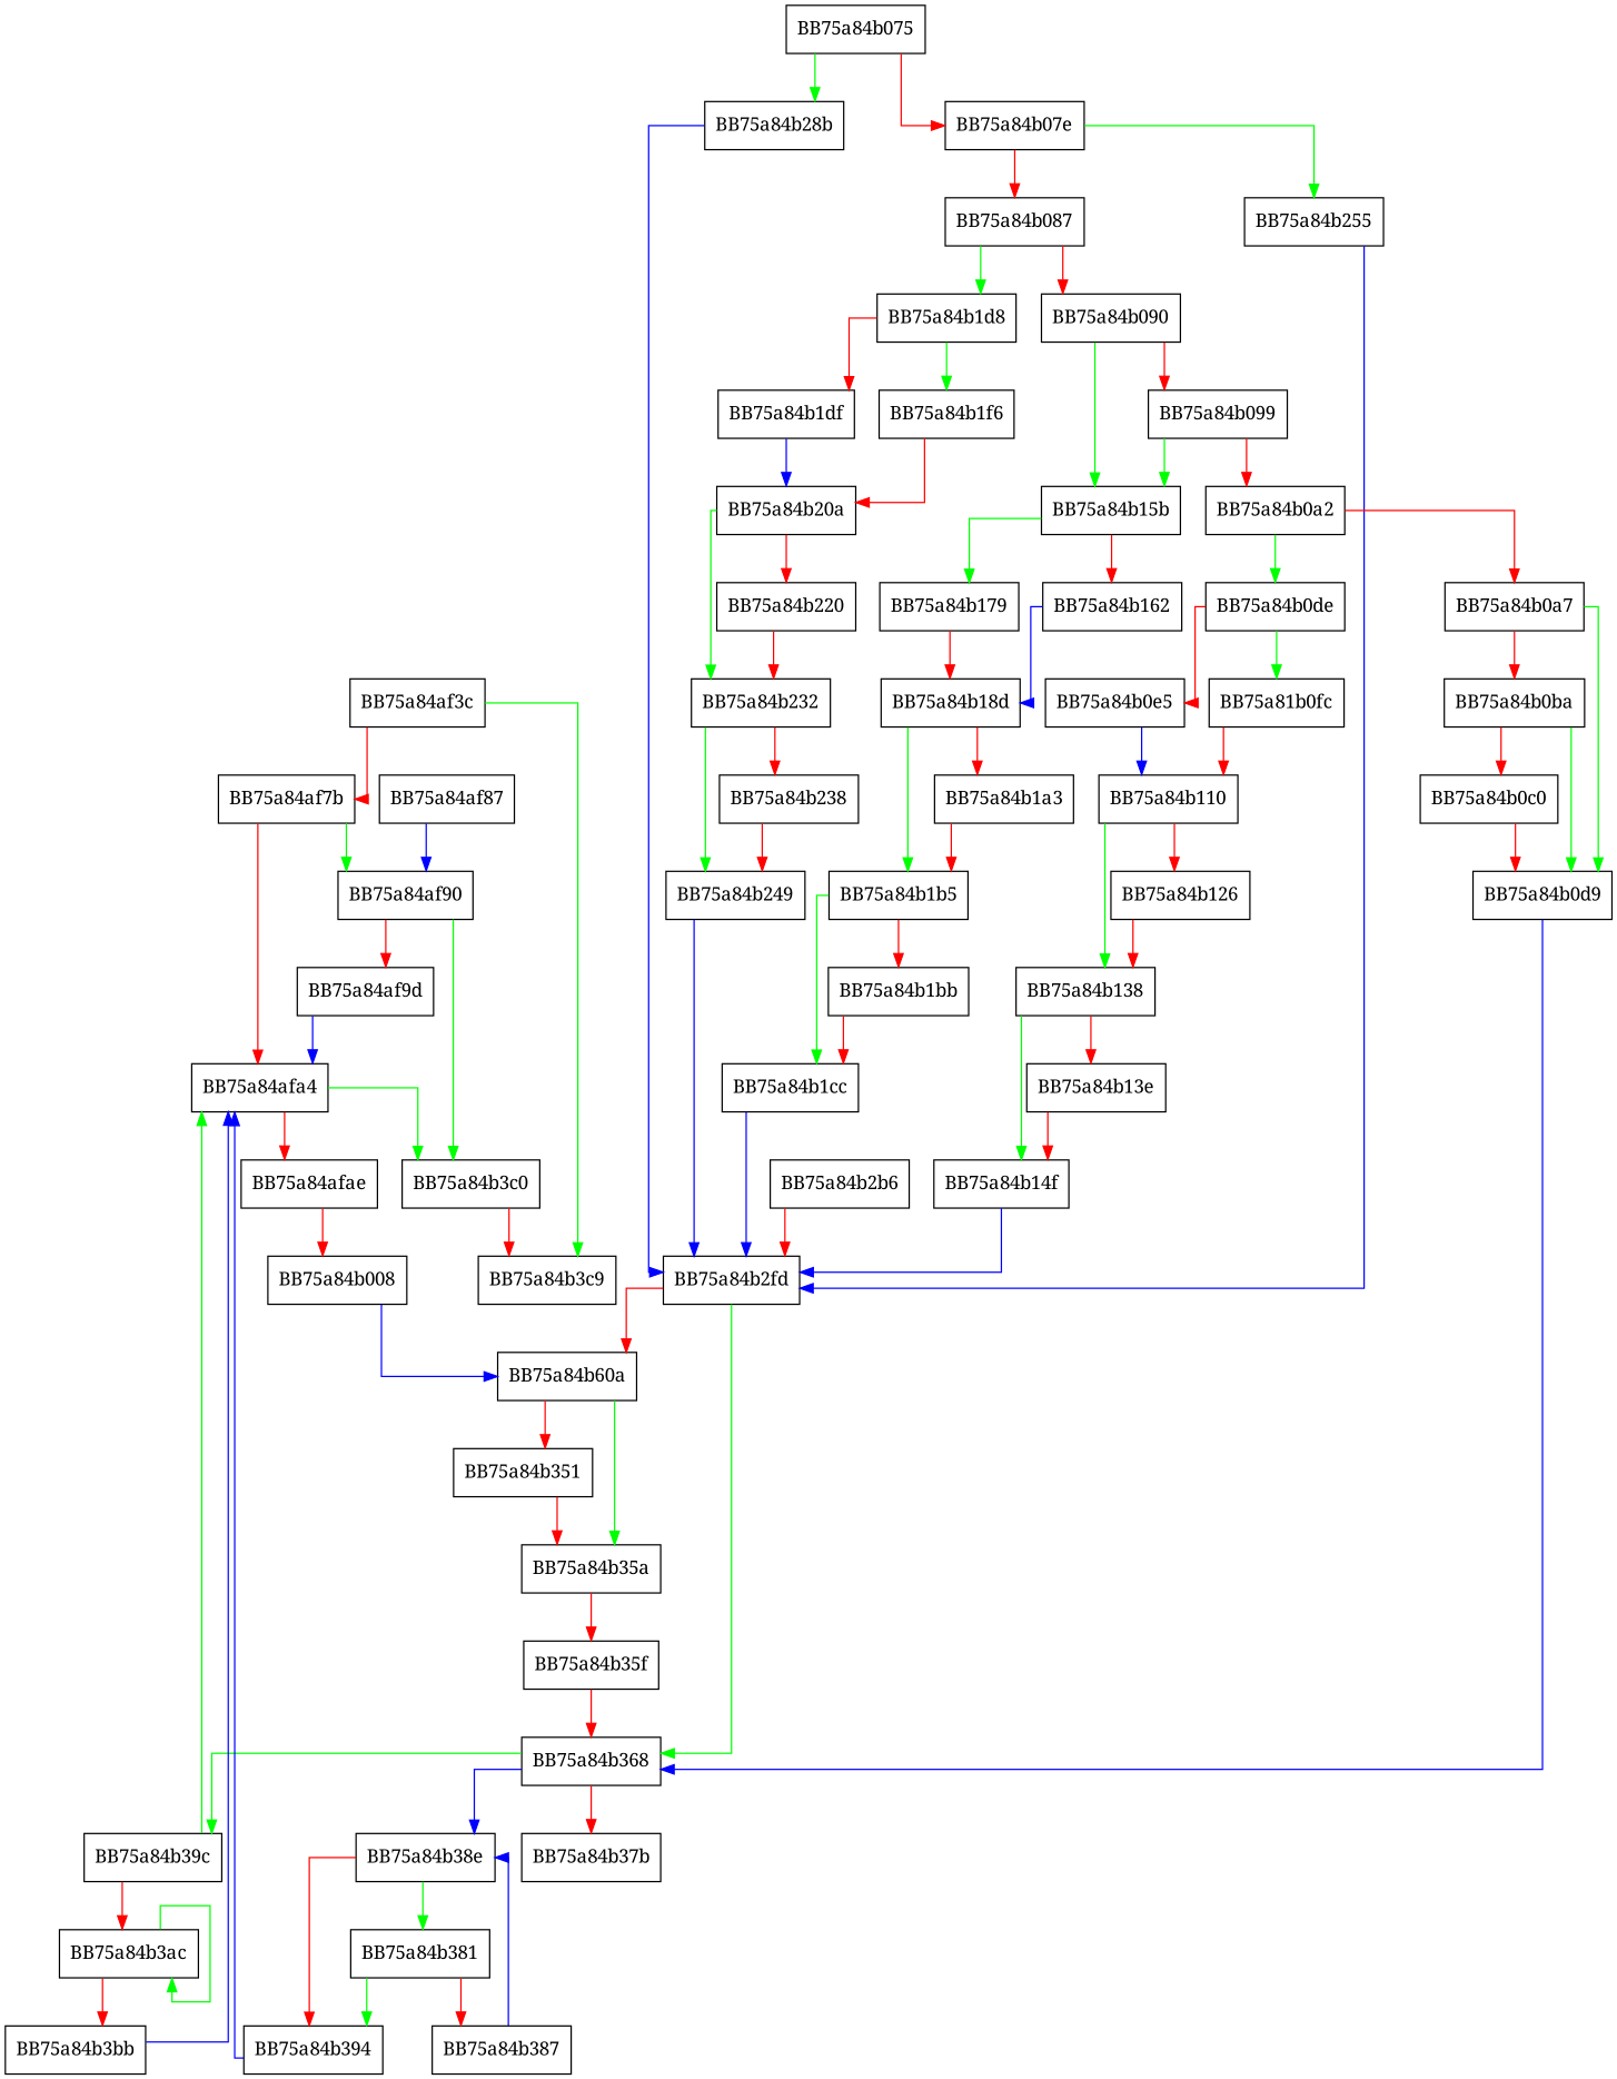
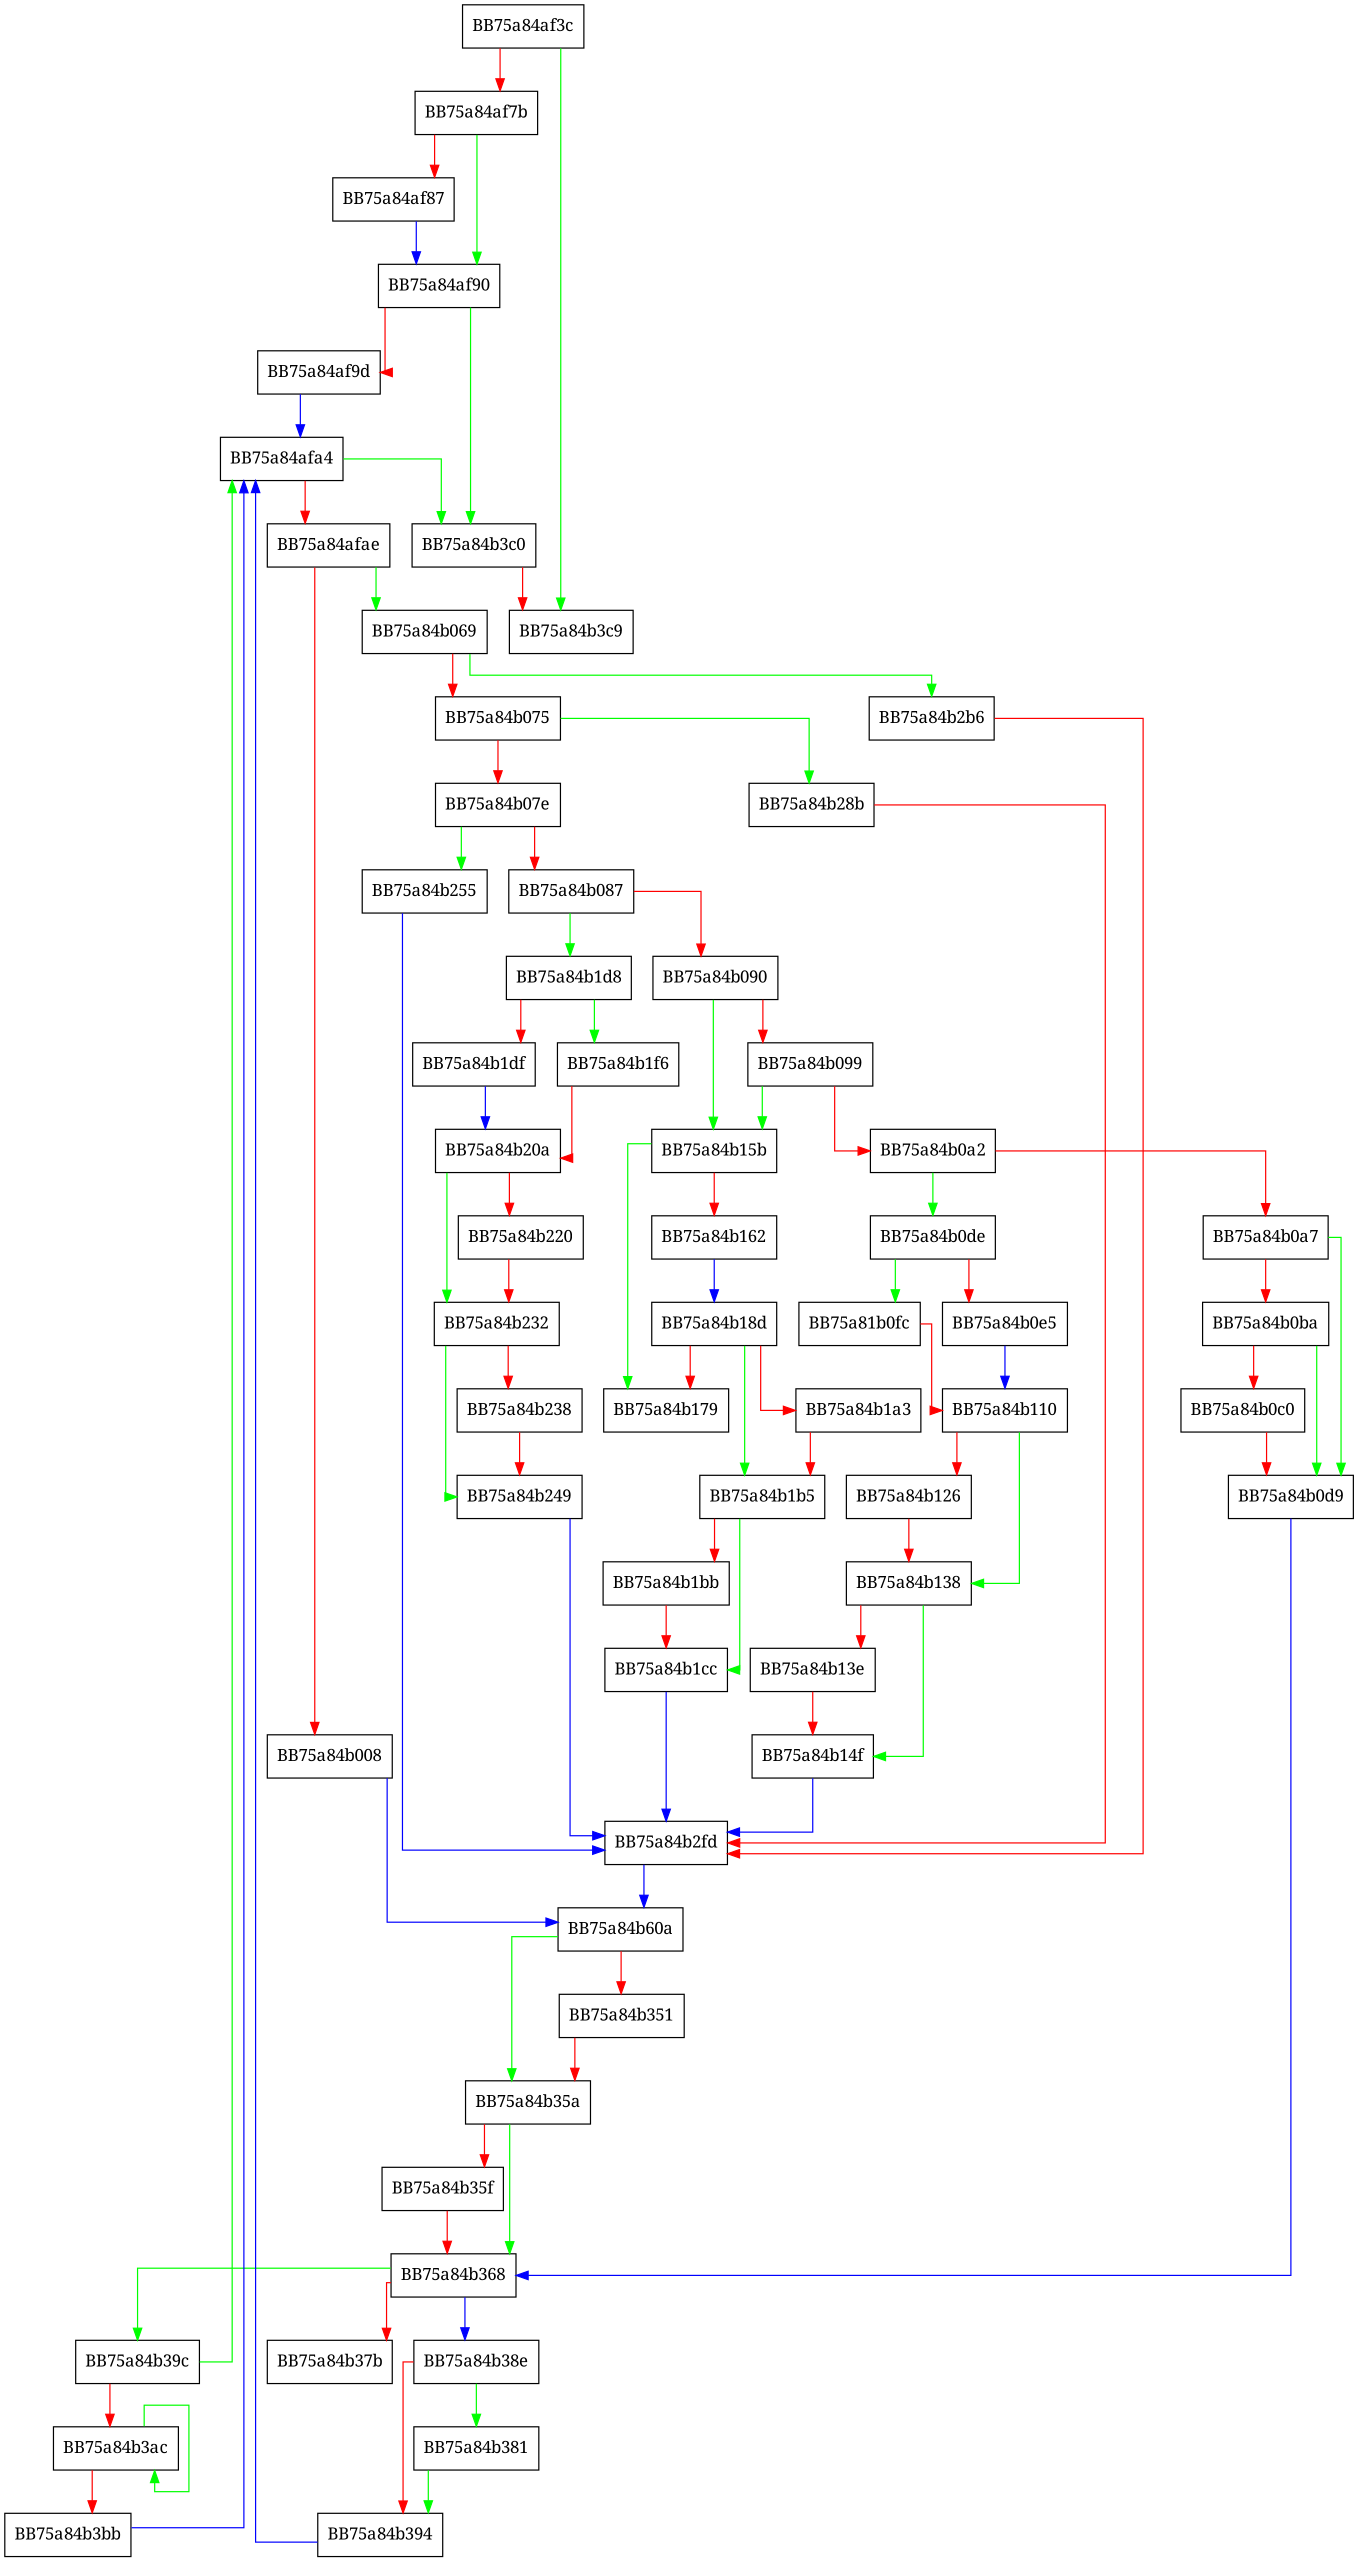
  digraph {
    fontname="Noto Serif"
    splines=ortho
    node [fontname="Noto Serif" shape=box]
    edge [color=red fontname="Noto Serif"]
    BB75a84af3c
    BB75a84b3c9
    BB75a84af7b
    BB75a84af90
    BB75a84af87
    BB75a84b3c0
    BB75a84af9d
    BB75a84afa4
    BB75a84afae
+   BB75a84b069
    BB75a84b008
    BB75a84b2b6
    BB75a84b075
    n14 [label=BB75a84b60a]
    BB75a84b2fd
    BB75a84b28b
    BB75a84b07e
    BB75a84b35a
    BB75a84b351
    BB75a84b368
    BB75a84b35f
    BB75a84b255
    BB75a84b087
    BB75a84b1d8
    BB75a84b090
    BB75a84b1f6
    BB75a84b1df
    BB75a84b15b
    BB75a84b099
    BB75a84b20a
    BB75a84b179
    BB75a84b162
    BB75a84b0a2
    BB75a84b18d
    BB75a84b0de
    BB75a84b0a7
    n37 [label=BB75a81b0fc]
    BB75a84b0e5
    BB75a84b0d9
    BB75a84b0ba
    BB75a84b110
    BB75a84b0c0
    BB75a84b39c
    BB75a84b37b
    BB75a84b38e
    BB75a84b3ac
    BB75a84b138
    BB75a84b126
    BB75a84b14f
    BB75a84b13e
    BB75a84b1b5
    BB75a84b1a3
    BB75a84b1cc
    BB75a84b1bb
    BB75a84b232
    BB75a84b220
    BB75a84b249
    BB75a84b238
    BB75a84b3bb
    BB75a84b381
    BB75a84b394
-   BB75a84b387
    BB75a84af3c -> BB75a84b3c9 [color=green]
    BB75a84af3c -> BB75a84af7b
    BB75a84af7b -> BB75a84af90 [color=green]
-   BB75a84af7b -> BB75a84afa4
+   BB75a84af7b -> BB75a84af87
    BB75a84af90 -> BB75a84b3c0 [color=green]
    BB75a84af90 -> BB75a84af9d
    BB75a84af87 -> BB75a84af90 [color=blue]
    BB75a84b3c0 -> BB75a84b3c9
    BB75a84af9d -> BB75a84afa4 [color=blue]
    BB75a84afa4 -> BB75a84b3c0 [color=green]
    BB75a84afa4 -> BB75a84afae
+   BB75a84afae -> BB75a84b069 [color=green]
    BB75a84afae -> BB75a84b008
+   BB75a84b069 -> BB75a84b2b6 [color=green]
+   BB75a84b069 -> BB75a84b075
    BB75a84b008 -> n14 [color=blue]
    BB75a84b2b6 -> BB75a84b2fd
    BB75a84b075 -> BB75a84b28b [color=green]
    BB75a84b075 -> BB75a84b07e
    n14 -> BB75a84b35a [color=green]
    n14 -> BB75a84b351
-   BB75a84b2fd -> n14
-   BB75a84b28b -> BB75a84b2fd [color=blue]
+   BB75a84b2fd -> n14 [color=blue]
+   BB75a84b28b -> BB75a84b2fd
    BB75a84b07e -> BB75a84b255 [color=green]
    BB75a84b07e -> BB75a84b087
-   BB75a84b2fd -> BB75a84b368 [color=green]
+   BB75a84b35a -> BB75a84b368 [color=green]
    BB75a84b35a -> BB75a84b35f
    BB75a84b351 -> BB75a84b35a
    BB75a84b368 -> BB75a84b39c [color=green]
    BB75a84b368 -> BB75a84b37b
    BB75a84b368 -> BB75a84b38e [color=blue]
    BB75a84b35f -> BB75a84b368
    BB75a84b255 -> BB75a84b2fd [color=blue]
    BB75a84b087 -> BB75a84b1d8 [color=green]
    BB75a84b087 -> BB75a84b090
    BB75a84b1d8 -> BB75a84b1f6 [color=green]
    BB75a84b1d8 -> BB75a84b1df
    BB75a84b090 -> BB75a84b15b [color=green]
    BB75a84b090 -> BB75a84b099
    BB75a84b1f6 -> BB75a84b20a
    BB75a84b1df -> BB75a84b20a [color=blue]
    BB75a84b15b -> BB75a84b179 [color=green]
    BB75a84b15b -> BB75a84b162
    BB75a84b099 -> BB75a84b15b [color=green]
    BB75a84b099 -> BB75a84b0a2
    BB75a84b20a -> BB75a84b232 [color=green]
    BB75a84b20a -> BB75a84b220
-   BB75a84b179 -> BB75a84b18d
+   BB75a84b18d -> BB75a84b179
    BB75a84b162 -> BB75a84b18d [color=blue]
    BB75a84b0a2 -> BB75a84b0de [color=green]
    BB75a84b0a2 -> BB75a84b0a7
    BB75a84b18d -> BB75a84b1b5 [color=green]
    BB75a84b18d -> BB75a84b1a3
    BB75a84b0de -> n37 [color=green]
    BB75a84b0de -> BB75a84b0e5
    BB75a84b0a7 -> BB75a84b0d9 [color=green]
    BB75a84b0a7 -> BB75a84b0ba
    n37 -> BB75a84b110
    BB75a84b0e5 -> BB75a84b110 [color=blue]
    BB75a84b0d9 -> BB75a84b368 [color=blue]
    BB75a84b0ba -> BB75a84b0d9 [color=green]
    BB75a84b0ba -> BB75a84b0c0
    BB75a84b110 -> BB75a84b138 [color=green]
    BB75a84b110 -> BB75a84b126
    BB75a84b0c0 -> BB75a84b0d9
    BB75a84b39c -> BB75a84afa4 [color=green]
    BB75a84b39c -> BB75a84b3ac
    BB75a84b38e -> BB75a84b381 [color=green]
    BB75a84b38e -> BB75a84b394
    BB75a84b3ac -> BB75a84b3ac [color=green]
    BB75a84b3ac -> BB75a84b3bb
    BB75a84b138 -> BB75a84b14f [color=green]
    BB75a84b138 -> BB75a84b13e
    BB75a84b126 -> BB75a84b138
    BB75a84b14f -> BB75a84b2fd [color=blue]
    BB75a84b13e -> BB75a84b14f
    BB75a84b1b5 -> BB75a84b1cc [color=green]
    BB75a84b1b5 -> BB75a84b1bb
    BB75a84b1a3 -> BB75a84b1b5
    BB75a84b1cc -> BB75a84b2fd [color=blue]
    BB75a84b1bb -> BB75a84b1cc
    BB75a84b232 -> BB75a84b249 [color=green]
    BB75a84b232 -> BB75a84b238
    BB75a84b220 -> BB75a84b232
    BB75a84b249 -> BB75a84b2fd [color=blue]
    BB75a84b238 -> BB75a84b249
    BB75a84b3bb -> BB75a84afa4 [color=blue]
    BB75a84b381 -> BB75a84b394 [color=green]
-   BB75a84b381 -> BB75a84b387
    BB75a84b394 -> BB75a84afa4 [color=blue]
-   BB75a84b387 -> BB75a84b38e [color=blue]
  }
